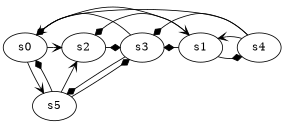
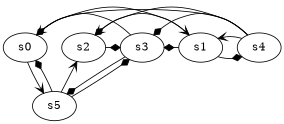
  digraph {
    node [player=0]
    edge [arrowhead=diamond]
    s0 [player=1]
    s1 [player=1]
    s5
    s2
    s4
    s3
    s0 -> s1 [arrowhead=vee constraint="!(time % 2 == 0)"]
    s0 -> s5 [arrowhead=vee]
    s1 -> s2 [constraint="time % 2 == 0"]
    s1 -> s4 [constraint="time % 3 == 0 && time % 5 == 1"]
    s1 -> s3 [constraint="!(time % 3 == 0)"]
    s5 -> s0 [constraint="time % 3 == 0 || time % 2 == 0"]
    s5 -> s2 [arrowhead=vee constraint="time == 3 || time == 8 || time == 10 || time == 13"]
    s5 -> s3 [constraint="!(time % 2 == 1)"]
    s2 -> s3 [constraint="time % 4 == 3 && time % 4 == 0"]
    s4 -> s0 [arrowhead=vee constraint="time % 4 == 3 && time % 4 == 3"]
    s4 -> s1 [arrowhead=vee constraint="time % 5 == 2"]
-   s0 -> s2 [arrowhead=vee constraint="time % 2 == 0"]
+   s4 -> s2 [arrowhead=vee constraint="time % 2 == 0"]
    s4 -> s3 [constraint="time % 3 == 0"]
    s3 -> s0 [constraint="time % 3 == 0 || time % 5 == 3"]
    s3 -> s5
  }
